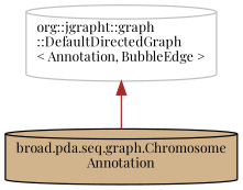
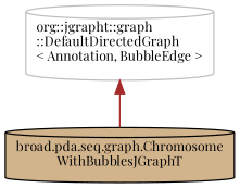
  digraph {
    fontname="Playfair Display"
    node [fontname="Playfair Display" fontsize=10 shape=cylinder style=filled]
-   n1 [color=black fillcolor=tan fontcolor=black height=0.2 label="broad.pda.seq.graph.Chromosome\lAnnotation" width=0.4]
+   n1 [color=black fillcolor=tan fontcolor=black height=0.2 label="broad.pda.seq.graph.Chromosome\lWithBubblesJGraphT" width=0.4]
    n2 [color=grey75 fillcolor=white height=0.2 label="org::jgrapht::graph\l::DefaultDirectedGraph\l\< Annotation, BubbleEdge \>" width=0.4]
    n2 -> n1 [color=brown dir=back fontname="Playfair Display" fontsize=10 labelfontname=Helvetica labelfontsize=10 style=solid]
  }
